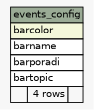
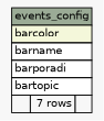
  digraph {
    bgcolor="#f7f7f7"
    fontname=Helvetica
    fontsize=11
    nodesep=0.18
    rankdir=RL
    ranksep=0.46
-   n1 [fontname=Helvetica fontsize=11 label=<     <TABLE BORDER="0" CELLBORDER="1" CELLSPACING="0" BGCOLOR="#ffffff">       <TR><TD COLSPAN="3" BGCOLOR="#9bab96" ALIGN="CENTER">events_config</TD></TR>       <TR><TD PORT="barcolor" COLSPAN="3" BGCOLOR="#f4f7da" ALIGN="LEFT">barcolor</TD></TR>       <TR><TD PORT="barname" COLSPAN="3" ALIGN="LEFT">barname</TD></TR>       <TR><TD PORT="barporadi" COLSPAN="3" ALIGN="LEFT">barporadi</TD></TR>       <TR><TD PORT="bartopic" COLSPAN="3" ALIGN="LEFT">bartopic</TD></TR>       <TR><TD ALIGN="LEFT" BGCOLOR="#f7f7f7">  </TD><TD ALIGN="RIGHT" BGCOLOR="#f7f7f7">4 rows</TD><TD ALIGN="RIGHT" BGCOLOR="#f7f7f7">  </TD></TR>     </TABLE>> shape=plaintext]
+   n1 [fontname=Helvetica fontsize=11 label=<     <TABLE BORDER="0" CELLBORDER="1" CELLSPACING="0" BGCOLOR="#ffffff">       <TR><TD COLSPAN="3" BGCOLOR="#9bab96" ALIGN="CENTER">events_config</TD></TR>       <TR><TD PORT="barcolor" COLSPAN="3" BGCOLOR="#f4f7da" ALIGN="LEFT">barcolor</TD></TR>       <TR><TD PORT="barname" COLSPAN="3" ALIGN="LEFT">barname</TD></TR>       <TR><TD PORT="barporadi" COLSPAN="3" ALIGN="LEFT">barporadi</TD></TR>       <TR><TD PORT="bartopic" COLSPAN="3" ALIGN="LEFT">bartopic</TD></TR>       <TR><TD ALIGN="LEFT" BGCOLOR="#f7f7f7">  </TD><TD ALIGN="RIGHT" BGCOLOR="#f7f7f7">7 rows</TD><TD ALIGN="RIGHT" BGCOLOR="#f7f7f7">  </TD></TR>     </TABLE>> shape=plaintext]
  }
